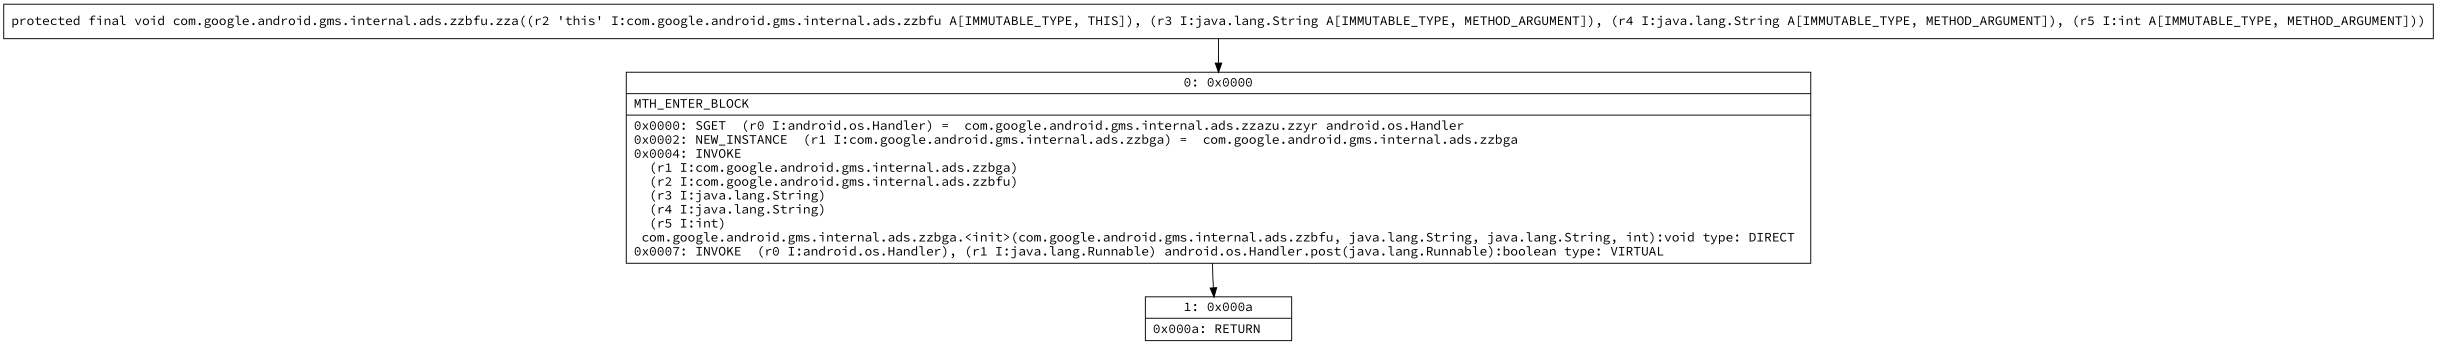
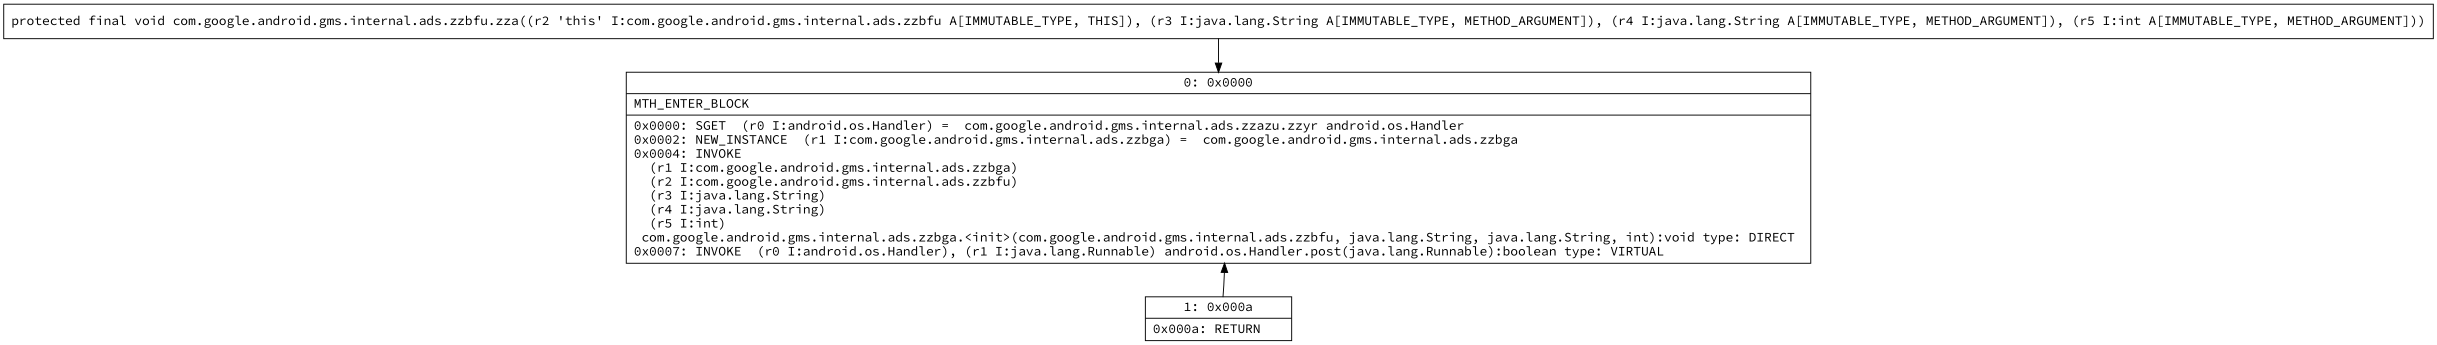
  digraph {
    fontname="Source Code Pro"
    node [shape=record fontname="Source Code Pro"]
    edge [fontname="Source Code Pro"]
    n1 [label="{0\:\ 0x0000|MTH_ENTER_BLOCK\l|0x0000: SGET  (r0 I:android.os.Handler) =  com.google.android.gms.internal.ads.zzazu.zzyr android.os.Handler \l0x0002: NEW_INSTANCE  (r1 I:com.google.android.gms.internal.ads.zzbga) =  com.google.android.gms.internal.ads.zzbga \l0x0004: INVOKE  \l  (r1 I:com.google.android.gms.internal.ads.zzbga)\l  (r2 I:com.google.android.gms.internal.ads.zzbfu)\l  (r3 I:java.lang.String)\l  (r4 I:java.lang.String)\l  (r5 I:int)\l com.google.android.gms.internal.ads.zzbga.\<init\>(com.google.android.gms.internal.ads.zzbfu, java.lang.String, java.lang.String, int):void type: DIRECT \l0x0007: INVOKE  (r0 I:android.os.Handler), (r1 I:java.lang.Runnable) android.os.Handler.post(java.lang.Runnable):boolean type: VIRTUAL \l}"]
    n2 [label="{1\:\ 0x000a|0x000a: RETURN   \l}"]
    n3 [label="{protected final void com.google.android.gms.internal.ads.zzbfu.zza((r2 'this' I:com.google.android.gms.internal.ads.zzbfu A[IMMUTABLE_TYPE, THIS]), (r3 I:java.lang.String A[IMMUTABLE_TYPE, METHOD_ARGUMENT]), (r4 I:java.lang.String A[IMMUTABLE_TYPE, METHOD_ARGUMENT]), (r5 I:int A[IMMUTABLE_TYPE, METHOD_ARGUMENT])) }"]
-   n1 -> n2
+   n2 -> n1
    n3 -> n1
  }
